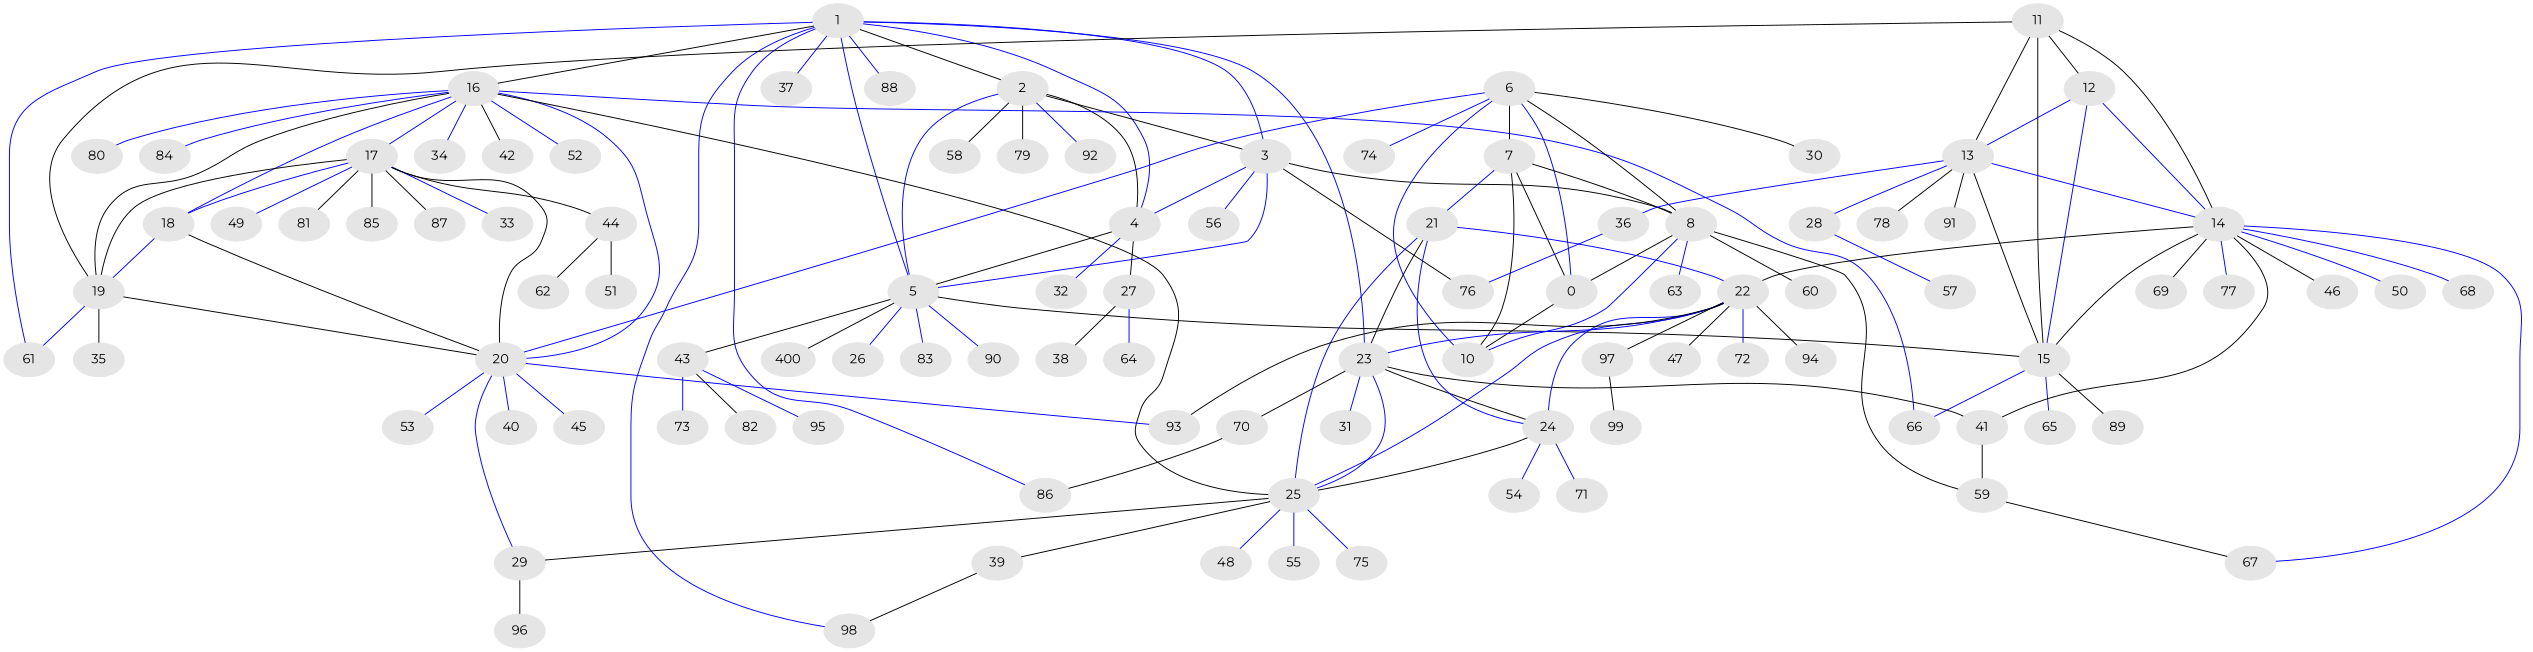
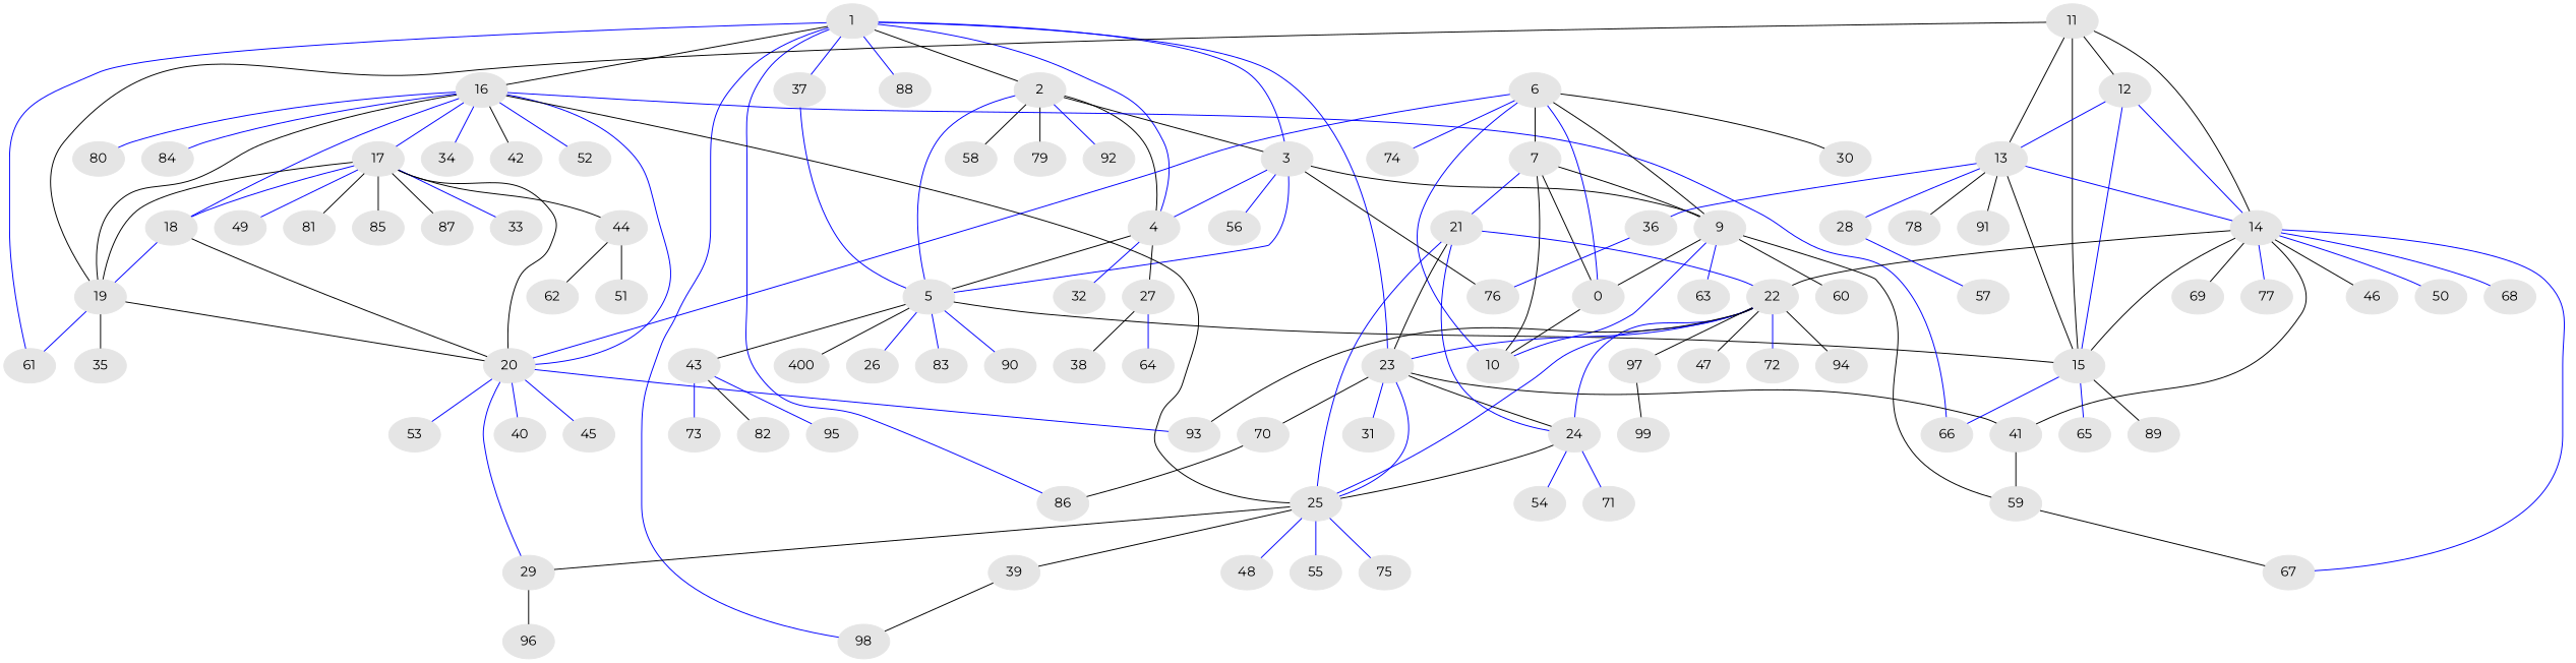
  graph {
    fontname=Montserrat
    node [color=gray90 fontname=Montserrat style=filled]
    edge [color=blue fontname=Montserrat]
    1
    2
    3
    4
    5
    16
    23
    37
    61
    86
    88
    98
    58
    79
    92
-   8
+   8 [label=9]
    56
    76
    27
    32
    15
    26
    43
    83
    90
    n26 [label=400]
    20
    19
    66
    17
    18
    25
    34
    42
    52
    80
    84
    41
    24
    31
    70
    n42 [label=0]
    10
    59
    60
    63
    38
    64
    65
    89
    73
    82
    95
    6
    7
    30
    74
    21
    29
    40
    45
    53
    93
    22
    67
    11
    12
    13
    14
    28
    36
    78
    91
    46
    50
    68
    69
    77
    35
    57
    47
    72
    94
    97
    33
    44
    49
    81
    85
    87
    39
    48
    55
    75
    51
    62
    96
    54
    71
    99
    1 -- 2 [color=black]
    1 -- 3
    1 -- 4
-   1 -- 5
+   37 -- 5
    1 -- 16 [color=black]
    1 -- 23
    1 -- 37
    1 -- 61
    1 -- 86
    1 -- 88
    1 -- 98
    2 -- 3 [color=black]
    2 -- 4 [color=black]
    2 -- 5
    2 -- 58 [color=black]
    2 -- 79 [color=black]
    2 -- 92
    3 -- 4
    3 -- 5
    3 -- 8 [color=black]
    3 -- 56
    3 -- 76 [color=black]
    4 -- 5 [color=black]
    4 -- 27 [color=black]
    4 -- 32
    5 -- 15 [color=black]
    5 -- 26
    5 -- 43 [color=black]
    5 -- 83
    5 -- 90
    5 -- n26 [color=black]
    16 -- 20
    16 -- 19 [color=black]
    16 -- 66
    16 -- 17
    16 -- 18
    16 -- 25 [color=black]
    16 -- 34
    16 -- 42 [color=black]
    16 -- 52
    16 -- 80
    16 -- 84
    23 -- 25
    23 -- 41 [color=black]
    23 -- 24 [color=black]
    23 -- 31
    23 -- 70 [color=black]
    8 -- n42 [color=black]
    8 -- 10
    8 -- 59 [color=black]
    8 -- 60 [color=black]
    8 -- 63
    27 -- 38 [color=black]
    27 -- 64
    15 -- 66
    15 -- 65
    15 -- 89 [color=black]
    43 -- 73
    43 -- 82 [color=black]
    43 -- 95
    20 -- 29
    20 -- 40
    20 -- 45
    20 -- 53
    20 -- 93
    19 -- 61
    19 -- 20 [color=black]
    19 -- 35 [color=black]
    17 -- 20 [color=black]
    17 -- 19 [color=black]
    17 -- 18
    17 -- 33
    17 -- 44 [color=black]
    17 -- 49
    17 -- 81 [color=black]
    17 -- 85 [color=black]
    17 -- 87 [color=black]
    18 -- 20 [color=black]
    18 -- 19
    25 -- 29 [color=black]
    25 -- 39 [color=black]
    25 -- 48
    25 -- 55
    25 -- 75
    41 -- 59 [color=black]
    24 -- 25 [color=black]
    24 -- 54
    24 -- 71
    70 -- 86 [color=black]
    n42 -- 10 [color=black]
    59 -- 67 [color=black]
    6 -- 8 [color=black]
    6 -- 20
    6 -- n42
    6 -- 10
    6 -- 7 [color=black]
    6 -- 30 [color=black]
    6 -- 74
    7 -- 8 [color=black]
    7 -- n42 [color=black]
    7 -- 10 [color=black]
    7 -- 21
    21 -- 23 [color=black]
    21 -- 25
    21 -- 24
    21 -- 22
    29 -- 96 [color=black]
    22 -- 23
    22 -- 25
    22 -- 24
    22 -- 93 [color=black]
    22 -- 47 [color=black]
    22 -- 72
    22 -- 94 [color=black]
    22 -- 97 [color=black]
    11 -- 15 [color=black]
    11 -- 19 [color=black]
    11 -- 12 [color=black]
    11 -- 13 [color=black]
    11 -- 14 [color=black]
    12 -- 15
    12 -- 13
    12 -- 14
    13 -- 15 [color=black]
    13 -- 14
    13 -- 28
    13 -- 36
    13 -- 78 [color=black]
    13 -- 91 [color=black]
    14 -- 15 [color=black]
    14 -- 41 [color=black]
    14 -- 22 [color=black]
    14 -- 67
    14 -- 46 [color=black]
    14 -- 50
    14 -- 68
    14 -- 69 [color=black]
    14 -- 77
    28 -- 57
    36 -- 76
    97 -- 99 [color=black]
    44 -- 51 [color=black]
    44 -- 62 [color=black]
    39 -- 98 [color=black]
  }
